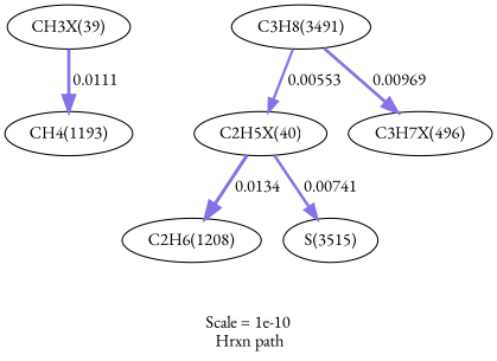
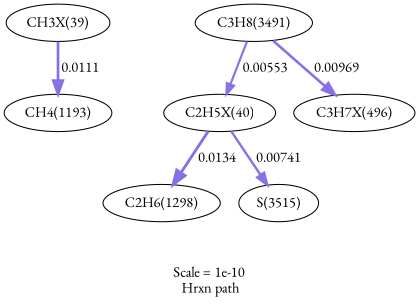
  digraph {
    fontname="EB Garamond"
    label="Scale = 1e-10\l Hrxn path"
    node [fontname="EB Garamond"]
    edge [fontname="EB Garamond"]
    n1 [label="CH3X(39)"]
    n2 [label="CH4(1193)"]
-   n3 [label="C2H6(1208)"]
+   n3 [label="C2H6(1298)"]
    n4 [label="C2H5X(40)"]
    n5 [label="S(3515)"]
    n6 [label="C3H7X(496)"]
    n7 [label="C3H8(3491)"]
    n1 -> n2 [arrowsize=1.3 color="0.7, 0.511, 0.9" label=" 0.0111" style="setlinewidth(2.6)"]
    n4 -> n3 [arrowsize=1.37 color="0.7, 0.513, 0.9" label=" 0.0134" style="setlinewidth(2.75)"]
    n4 -> n5 [arrowsize=1.15 color="0.7, 0.507, 0.9" label=" 0.00741" style="setlinewidth(2.3)"]
    n7 -> n4 [arrowsize=1.04 color="0.7, 0.506, 0.9" label=" 0.00553" style="setlinewidth(2.08)"]
    n7 -> n6 [arrowsize=1.25 color="0.7, 0.51, 0.9" label=" 0.00969" style="setlinewidth(2.5)"]
  }
